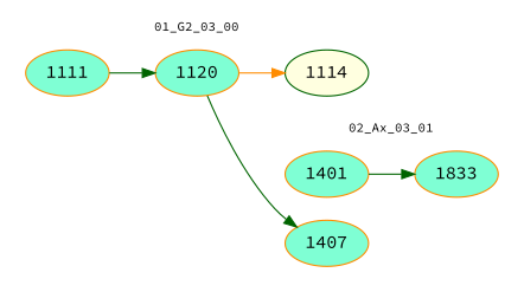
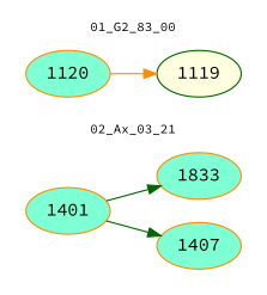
  digraph {
    fontname="Source Code Pro"
    rankdir=LR
    node [color=darkorange fillcolor=aquamarine fontname="Source Code Pro" style=filled]
    edge [color=darkgreen fontname="Source Code Pro"]
    n1 [label=1401]
    n2 [label=1407]
    n3 [label=1833]
-   n4 [label=1111]
-   n5 [color=darkgreen fillcolor=lightyellow label=1114]
+   n5 [color=darkgreen fillcolor=lightyellow label=1119]
    n6 [label=1120]
    subgraph cluster_1 {
      color=white
      fontsize=10
-     label="02_Ax_03_01"
+     label="02_Ax_03_21"
      n1
      n2
      n3
    }
    subgraph cluster_2 {
      color=white
      fontsize=10
-     label="01_G2_03_00"
-     n4
+     label="01_G2_83_00"
      n5
      n6
    }
-   n6 -> n2
+   n1 -> n2
    n1 -> n3
-   n4 -> n6
    n6 -> n5 [color=darkorange]
  }
